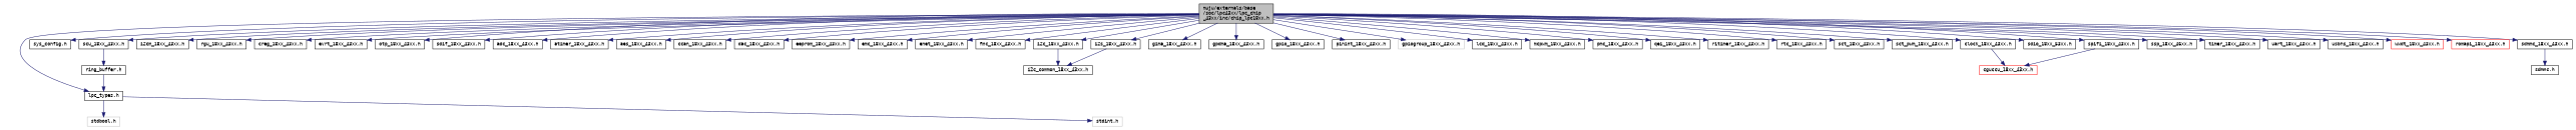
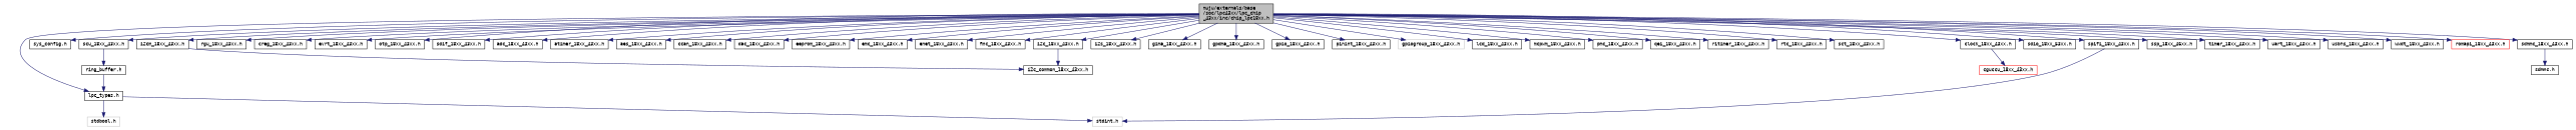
  digraph {
    fontname="DejaVu Sans Mono"
    node [color=black fillcolor=white fontname="DejaVu Sans Mono" fontsize=10 shape=record style=filled]
    edge [color=midnightblue fontname="DejaVu Sans Mono" fontsize=10 labelfontname=Helvetica labelfontsize=10 style=solid]
    n1 [fillcolor=grey75 fontcolor=black height=0.2 label="muju/externals/base\l/soc/lpc43xx/lpc_chip\l_43xx/inc/chip_lpc18xx.h" width=0.4]
    n2 [height=0.2 label="lpc_types.h" width=0.4]
    n3 [height=0.2 label="sys_config.h" width=0.4]
    n4 [height=0.2 label="scu_18xx_43xx.h" width=0.4]
    n5 [height=0.2 label="clock_18xx_43xx.h" width=0.4]
    n6 [height=0.2 label="rgu_18xx_43xx.h" width=0.4]
    n7 [height=0.2 label="creg_18xx_43xx.h" width=0.4]
    n8 [height=0.2 label="evrt_18xx_43xx.h" width=0.4]
    n9 [height=0.2 label="otp_18xx_43xx.h" width=0.4]
    n10 [height=0.2 label="sdif_18xx_43xx.h" width=0.4]
    n11 [height=0.2 label="adc_18xx_43xx.h" width=0.4]
    n12 [height=0.2 label="atimer_18xx_43xx.h" width=0.4]
    n13 [height=0.2 label="aes_18xx_43xx.h" width=0.4]
    n14 [height=0.2 label="ccan_18xx_43xx.h" width=0.4]
    n15 [height=0.2 label="dac_18xx_43xx.h" width=0.4]
    n16 [height=0.2 label="eeprom_18xx_43xx.h" width=0.4]
    n17 [height=0.2 label="emc_18xx_43xx.h" width=0.4]
    n18 [height=0.2 label="enet_18xx_43xx.h" width=0.4]
    n19 [height=0.2 label="fmc_18xx_43xx.h" width=0.4]
    n20 [height=0.2 label="i2c_18xx_43xx.h" width=0.4]
    n21 [height=0.2 label="i2s_18xx_43xx.h" width=0.4]
    n22 [height=0.2 label="gima_18xx_43xx.h" width=0.4]
    n23 [height=0.2 label="gpdma_18xx_43xx.h" width=0.4]
    n24 [height=0.2 label="gpio_18xx_43xx.h" width=0.4]
    n25 [height=0.2 label="pinint_18xx_43xx.h" width=0.4]
    n26 [color=grey75 height=0.2 label="gpiogroup_18xx_43xx.h" width=0.4]
    n27 [height=0.2 label="lcd_18xx_43xx.h" width=0.4]
    n28 [height=0.2 label="mcpwm_18xx_43xx.h" width=0.4]
    n29 [height=0.2 label="pmc_18xx_43xx.h" width=0.4]
    n30 [height=0.2 label="qei_18xx_43xx.h" width=0.4]
    n31 [height=0.2 label="ritimer_18xx_43xx.h" width=0.4]
    n32 [height=0.2 label="rtc_18xx_43xx.h" width=0.4]
    n33 [height=0.2 label="sct_18xx_43xx.h" width=0.4]
-   n34 [height=0.2 label="sct_pwm_18xx_43xx.h" width=0.4]
    n35 [height=0.2 label="sdmmc_18xx_43xx.h" width=0.4]
    n36 [height=0.2 label="sdio_18xx_53xx.h" width=0.4]
    n37 [height=0.2 label="spifi_18xx_43xx.h" width=0.4]
    n38 [height=0.2 label="ssp_18xx_46xx.h" width=0.4]
    n39 [height=0.2 label="timer_18xx_43xx.h" width=0.4]
    n40 [height=0.2 label="uart_18xx_43xx.h" width=0.4]
    n41 [height=0.2 label="usbhs_18xx_43xx.h" width=0.4]
-   n42 [color=red height=0.2 label="wwdt_18xx_43xx.h" width=0.4]
+   n42 [height=0.2 label="wwdt_18xx_43xx.h" width=0.4]
    n43 [color=red height=0.2 label="romapi_18xx_43xx.h" width=0.4]
    n44 [height=0.2 label="i2cm_18xx_43xx.h" width=0.4]
    n45 [color=grey75 height=0.2 label="stdint.h" width=0.4]
    n46 [color=grey75 height=0.2 label="stdbool.h" width=0.4]
    n47 [height=0.2 label="ring_buffer.h" width=0.4]
    n48 [color=red height=0.2 label="cguccu_18xx_43xx.h" width=0.4]
    n49 [height=0.2 label="i2c_common_18xx_43xx.h" width=0.4]
    n50 [height=0.2 label="sdmmc.h" width=0.4]
    n1 -> n2
    n1 -> n3
    n1 -> n4
    n1 -> n5
    n1 -> n6
    n1 -> n7
    n1 -> n8
    n1 -> n9
    n1 -> n10
    n1 -> n11
    n1 -> n12
    n1 -> n13
    n1 -> n14
    n1 -> n15
    n1 -> n16
    n1 -> n17
    n1 -> n18
    n1 -> n19
    n1 -> n20
    n1 -> n21
    n1 -> n22
    n1 -> n23
    n1 -> n24
    n1 -> n25
    n1 -> n26
    n1 -> n27
    n1 -> n28
    n1 -> n29
    n1 -> n30
    n1 -> n31
    n1 -> n32
    n1 -> n33
-   n1 -> n34
    n1 -> n35
    n1 -> n36
    n1 -> n37
    n1 -> n38
    n1 -> n39
    n1 -> n40
    n1 -> n41
    n1 -> n42
    n1 -> n43
    n1 -> n44
    n2 -> n45
    n2 -> n46
    n4 -> n47
    n5 -> n48
    n20 -> n49
    n35 -> n50
-   n37 -> n48
-   n21 -> n49
+   n37 -> n45
+   n44 -> n49
    n47 -> n2
  }
